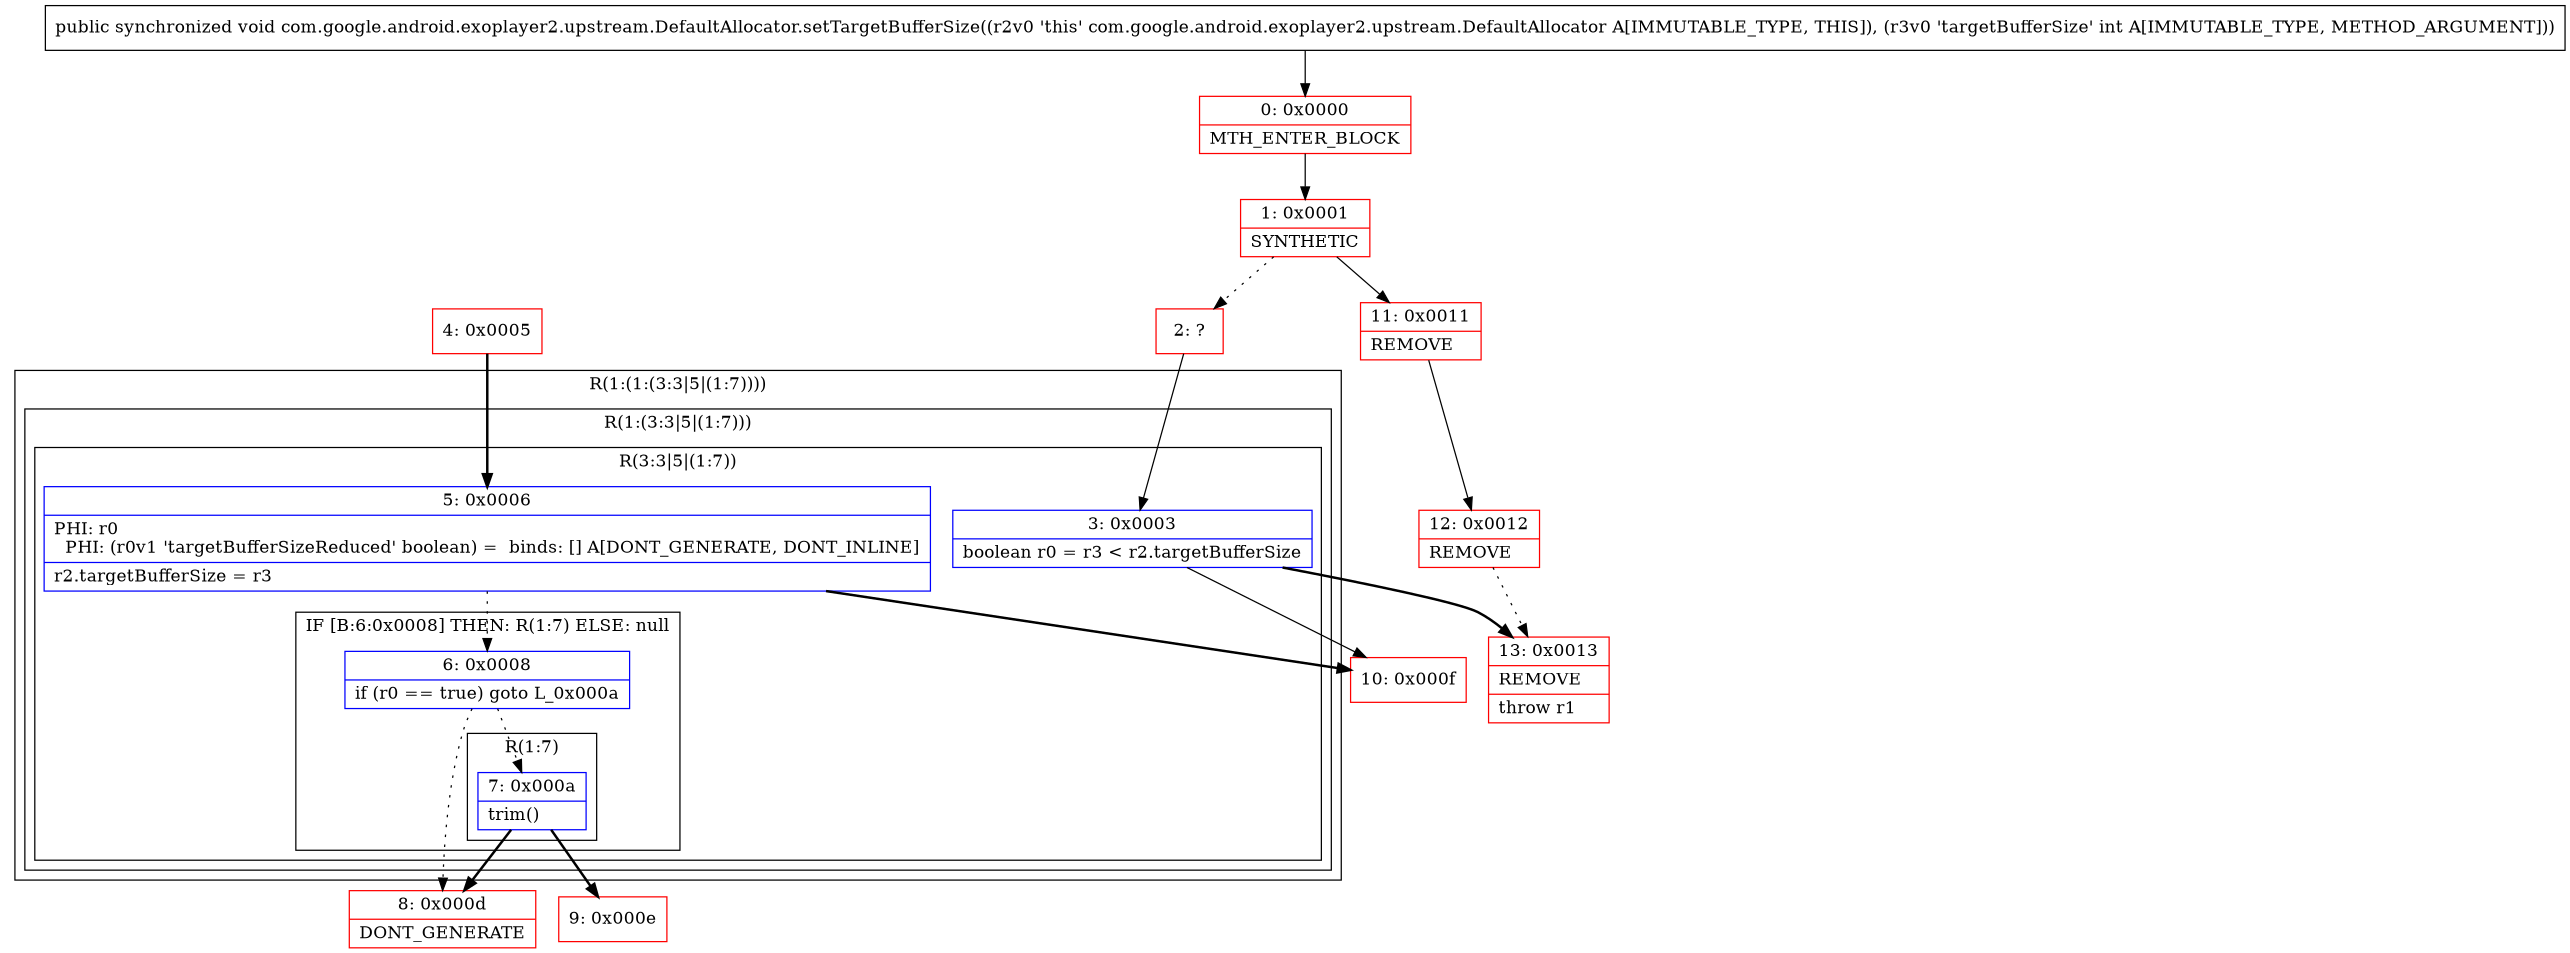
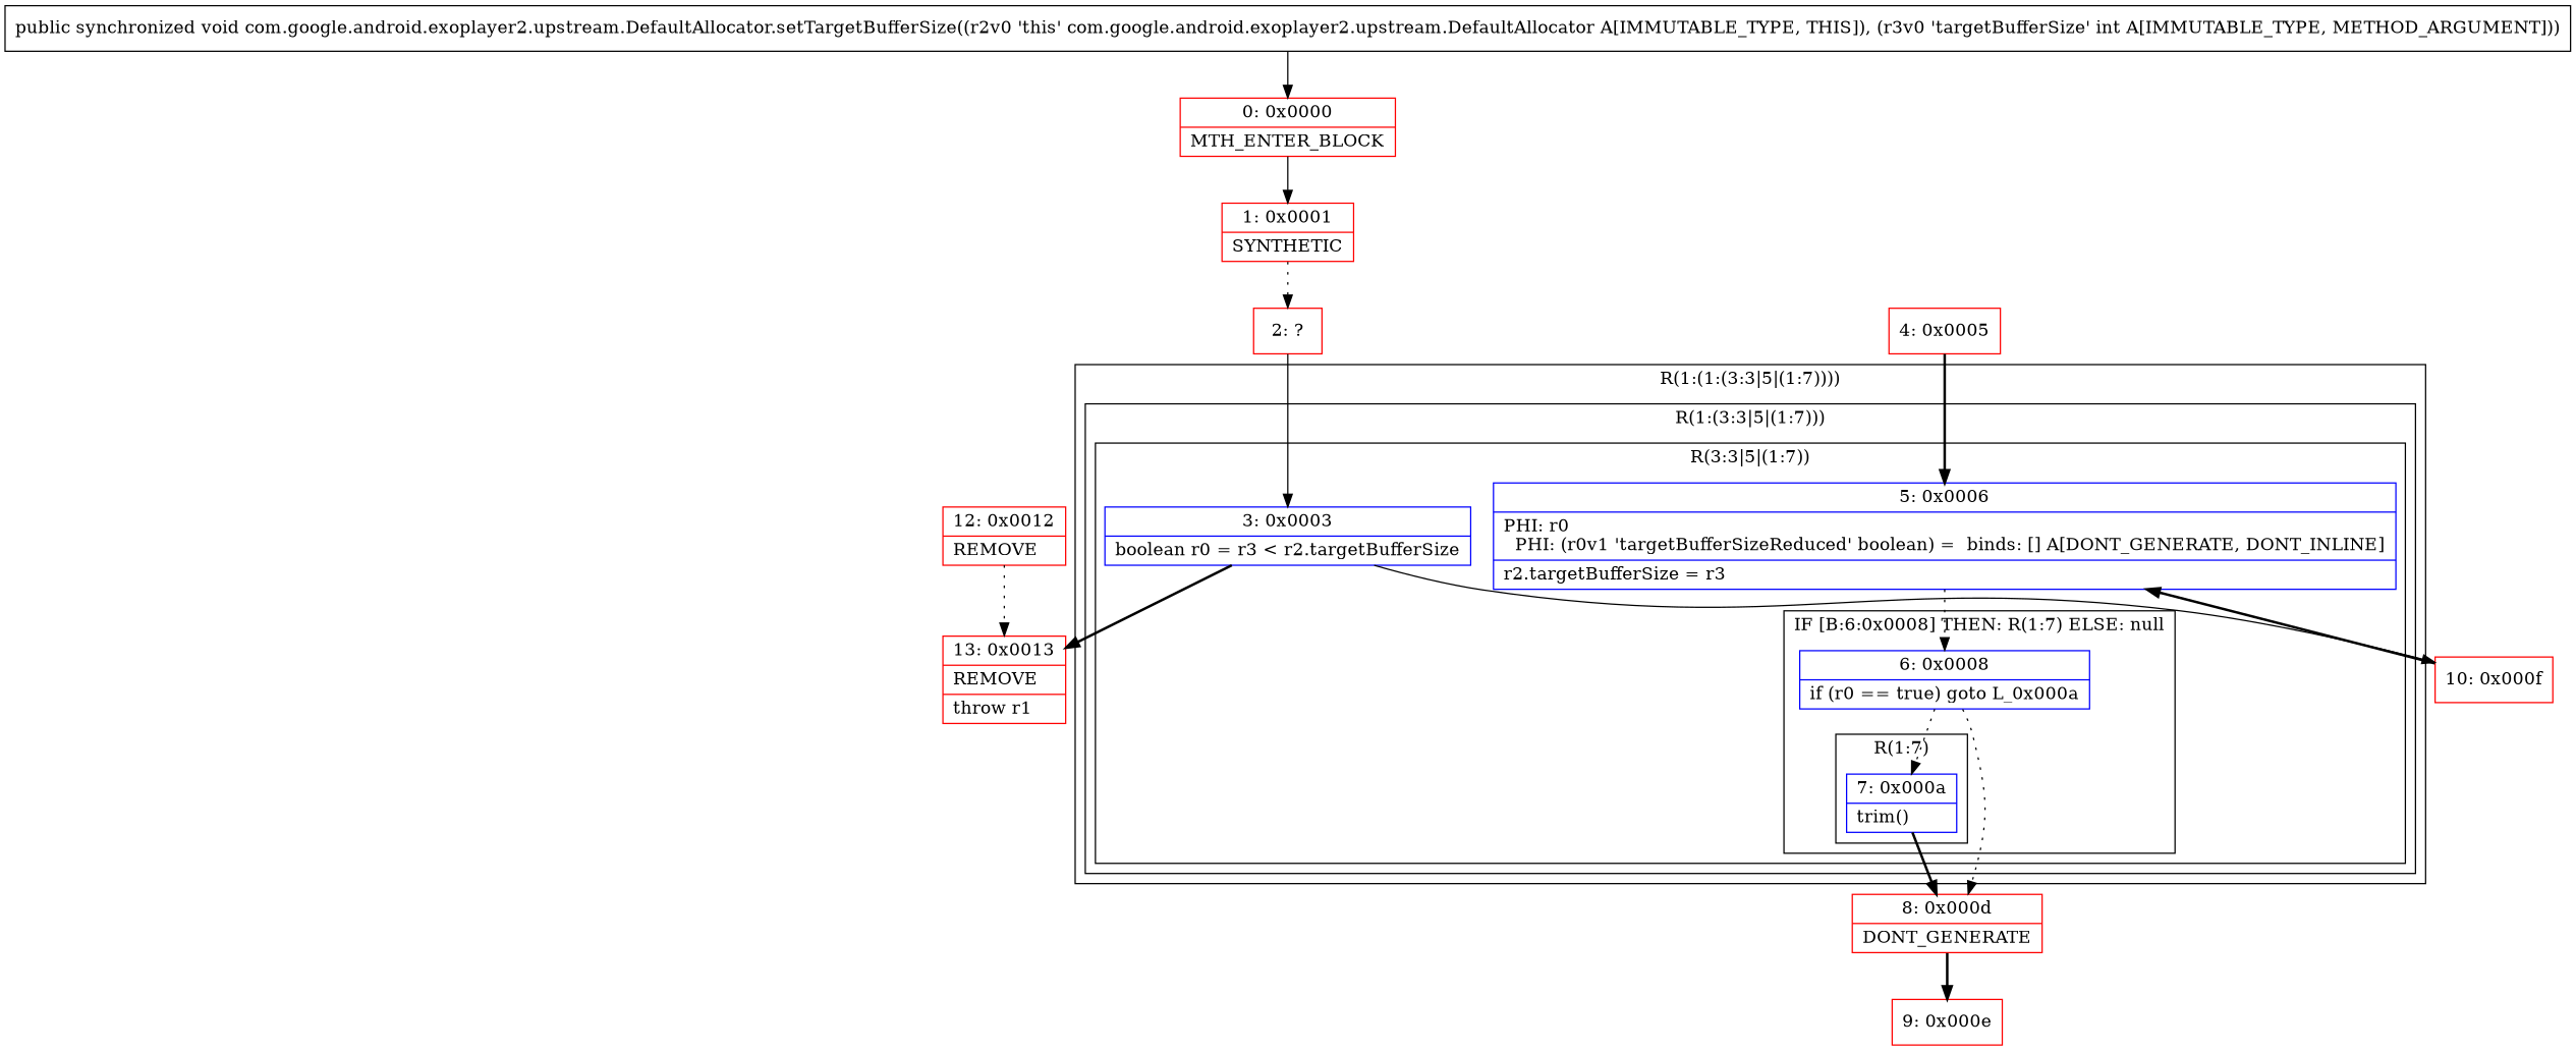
  digraph {
    node [color=red shape=record]
    edge [style=solid]
    n1 [color=blue label="{7\:\ 0x000a|trim()\l}"]
    n2 [color=blue label="{6\:\ 0x0008|if (r0 == true) goto L_0x000a\l}"]
    n3 [color=blue label="{3\:\ 0x0003|boolean r0 = r3 \< r2.targetBufferSize\l}"]
    n4 [color=blue label="{5\:\ 0x0006|PHI: r0 \l  PHI: (r0v1 'targetBufferSizeReduced' boolean) =  binds: [] A[DONT_GENERATE, DONT_INLINE]\l|r2.targetBufferSize = r3\l}"]
    n5 [label="{8\:\ 0x000d|DONT_GENERATE\l}"]
    n6 [label="{10\:\ 0x000f}"]
    n7 [label="{13\:\ 0x0013|REMOVE\l|throw r1\l}"]
    n8 [label="{4\:\ 0x0005}"]
    n9 [label="{9\:\ 0x000e}"]
    n10 [label="{0\:\ 0x0000|MTH_ENTER_BLOCK\l}"]
    n11 [label="{1\:\ 0x0001|SYNTHETIC\l}"]
    n12 [label="{2\:\ ?}"]
-   n13 [label="{11\:\ 0x0011|REMOVE\l}"]
    n14 [label="{12\:\ 0x0012|REMOVE\l}"]
    n15 [label="{public synchronized void com.google.android.exoplayer2.upstream.DefaultAllocator.setTargetBufferSize((r2v0 'this' com.google.android.exoplayer2.upstream.DefaultAllocator A[IMMUTABLE_TYPE, THIS]), (r3v0 'targetBufferSize' int A[IMMUTABLE_TYPE, METHOD_ARGUMENT])) }" color=""]
    subgraph cluster_1 {
      label="R(1:(1:(3:3|5|(1:7))))"
      subgraph cluster_2 {
        label="R(1:(3:3|5|(1:7)))"
        subgraph cluster_3 {
          label="R(3:3|5|(1:7))"
          n3
          n4
          subgraph cluster_4 {
            label="IF [B:6:0x0008] THEN: R(1:7) ELSE: null"
            n2
            subgraph cluster_5 {
              label="R(1:7)"
              n1
            }
          }
        }
      }
    }
    n1 -> n5 [style=bold]
    n2 -> n1 [style=dotted]
    n2 -> n5 [style=dotted]
    n3 -> n6
    n3 -> n7 [style=bold]
    n4 -> n2 [style=dotted]
-   n1 -> n9 [style=bold]
-   n4 -> n6 [style=bold]
+   n5 -> n9 [style=bold]
+   n6 -> n4 [style=bold]
    n8 -> n4 [style=bold]
    n10 -> n11
    n11 -> n12 [style=dotted]
-   n11 -> n13
    n12 -> n3
-   n13 -> n14
    n14 -> n7 [style=dotted]
    n15 -> n10
  }
